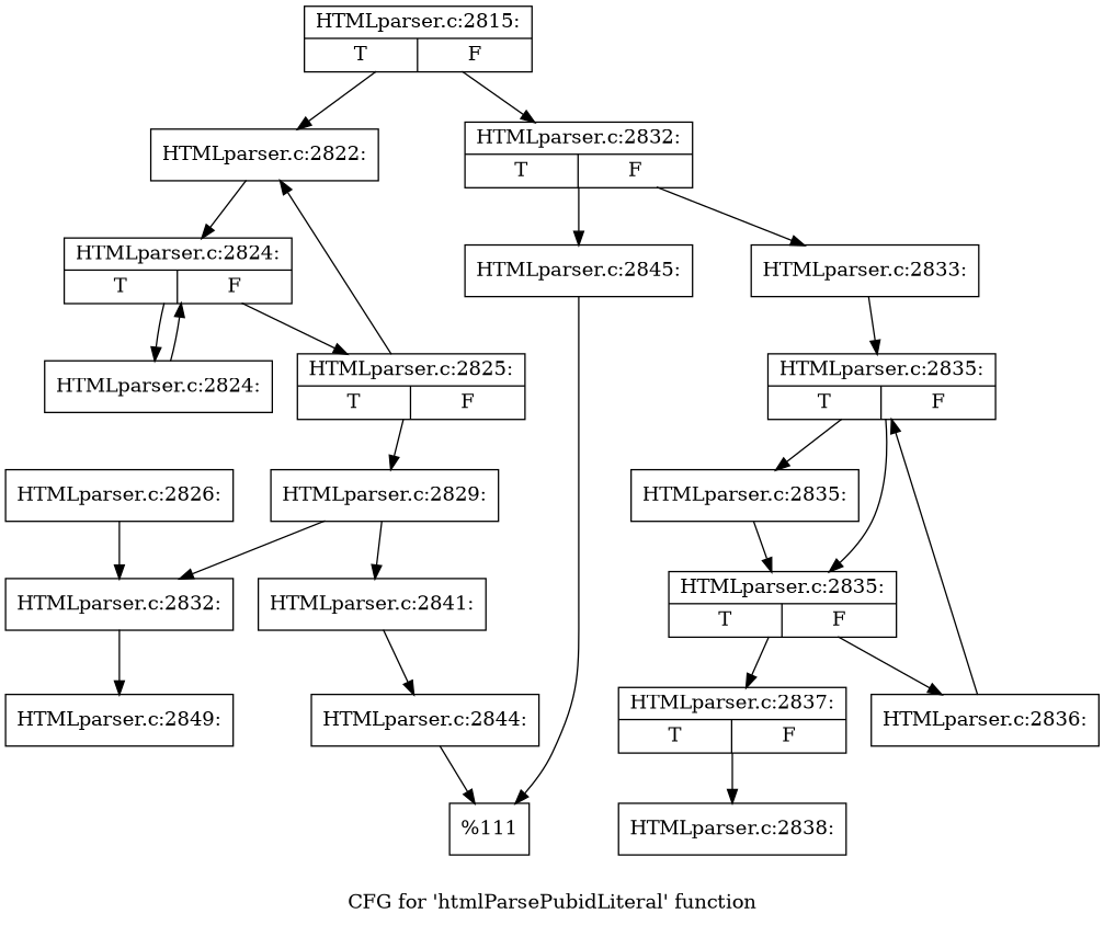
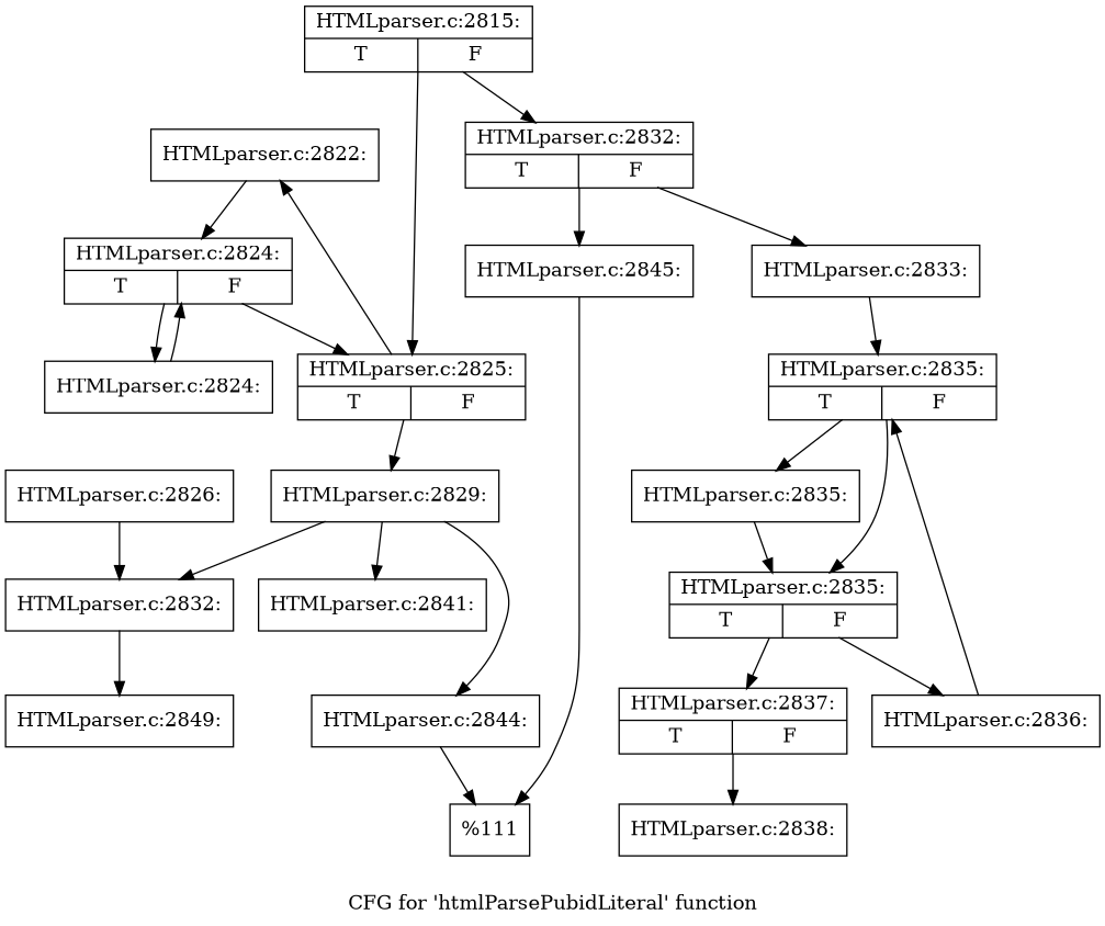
  digraph {
    label="CFG for 'htmlParsePubidLiteral' function"
    node [shape=record]
    n1 [label="{HTMLparser.c:2815:|{<s0>T|<s1>F}}"]
    n2 [label="{HTMLparser.c:2822:}"]
    n3 [label="{HTMLparser.c:2832:|{<s0>T|<s1>F}}"]
    n4 [label="{HTMLparser.c:2824:|{<s0>T|<s1>F}}"]
    n5 [label="{HTMLparser.c:2833:}"]
    n6 [label="{HTMLparser.c:2845:}"]
    n7 [label="{HTMLparser.c:2824:}"]
    n8 [label="{HTMLparser.c:2825:|{<s0>T|<s1>F}}"]
    n9 [label="{HTMLparser.c:2835:|{<s0>T|<s1>F}}"]
    n10 [label="{%111}"]
    n11 [label="{HTMLparser.c:2829:}"]
    n12 [label="{HTMLparser.c:2826:}"]
    n13 [label="{HTMLparser.c:2832:}"]
    n14 [label="{HTMLparser.c:2841:}"]
    n15 [label="{HTMLparser.c:2849:}"]
    n16 [label="{HTMLparser.c:2835:}"]
    n17 [label="{HTMLparser.c:2835:|{<s0>T|<s1>F}}"]
    n18 [label="{HTMLparser.c:2836:}"]
    n19 [label="{HTMLparser.c:2837:|{<s0>T|<s1>F}}"]
    n20 [label="{HTMLparser.c:2838:}"]
    n21 [label="{HTMLparser.c:2844:}"]
-   n1 -> n2
+   n1 -> n8
    n1 -> n3
    n2 -> n4
    n3 -> n5
    n3 -> n6
    n4 -> n7
    n4 -> n8
    n5 -> n9
    n6 -> n10
    n7 -> n4
    n8 -> n2
    n8 -> n11
    n9 -> n16
    n9 -> n17
    n11 -> n13
    n11 -> n14
    n12 -> n13
    n13 -> n15
-   n14 -> n21
+   n11 -> n21
    n16 -> n17
    n17 -> n18
    n17 -> n19
    n18 -> n9
    n19 -> n20
    n21 -> n10
  }
